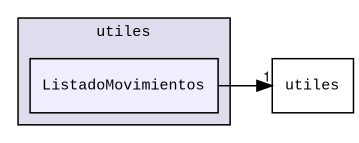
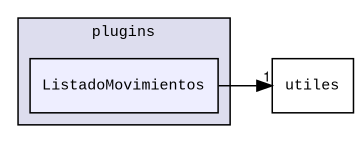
  digraph {
    compound=true
    rankdir=LR
    fontname="Liberation Mono"
    node [fontname="Liberation Mono" fontsize=10 shape=box]
    n1 [fillcolor="#eeeeff" label=ListadoMovimientos pencolor=black style=filled]
    n2 [label=utiles]
    subgraph cluster_1 {
      bgcolor="#ddddee"
      fontsize=10
-     label=utiles
+     label=plugins
      pencolor=black
      n1
    }
    n1 -> n2 [headlabel=1 labeldistance=1.5 labelfontname=FreeSans labelfontsize=9 fontname="Liberation Mono"]
  }
